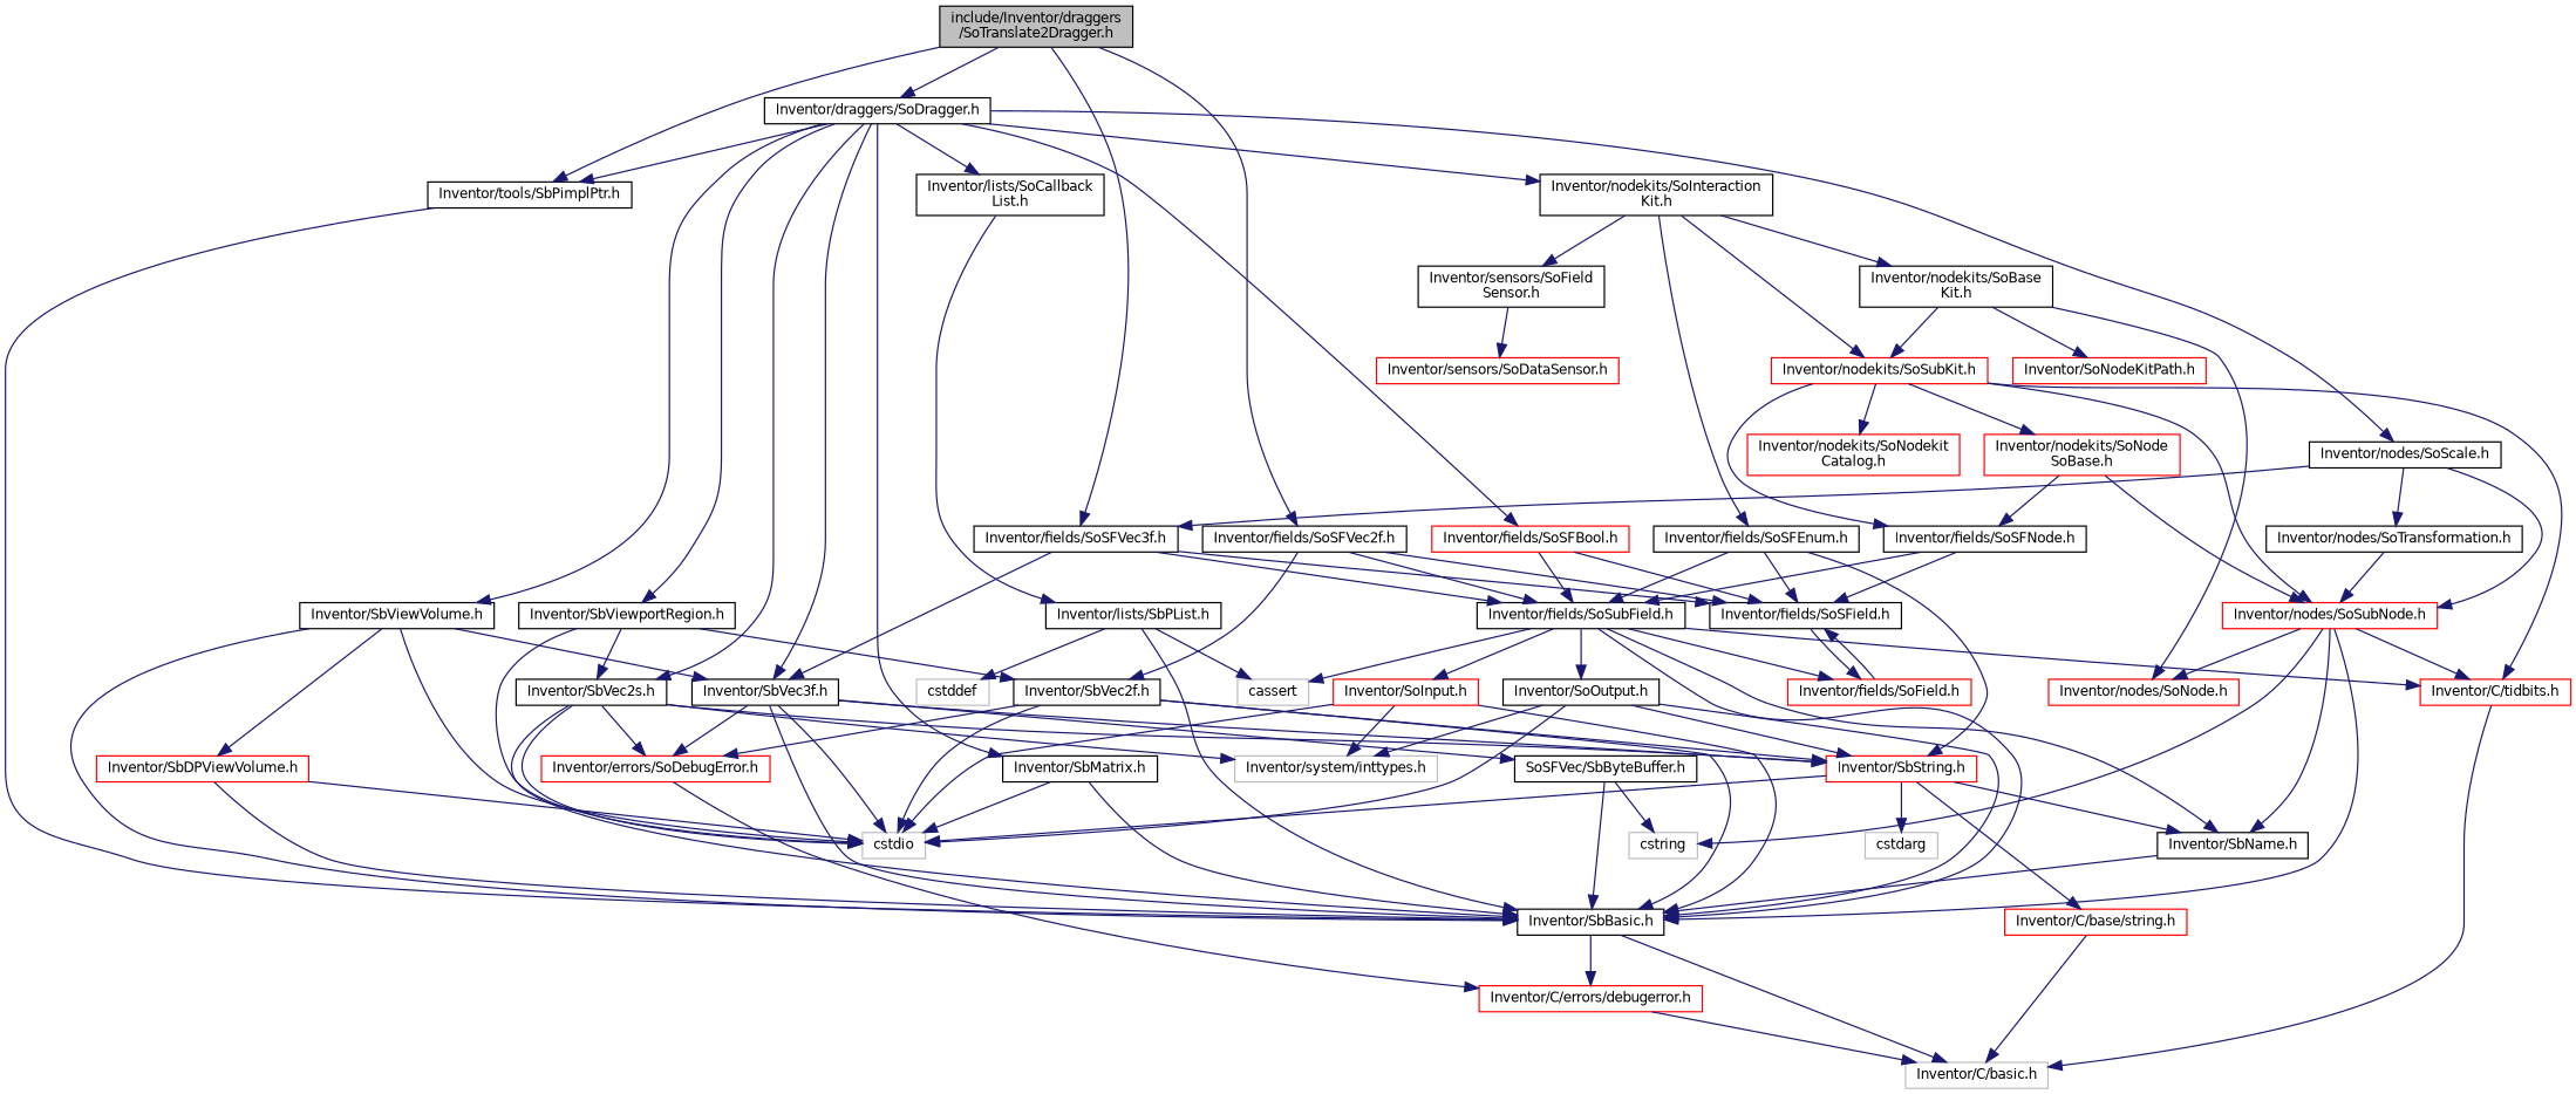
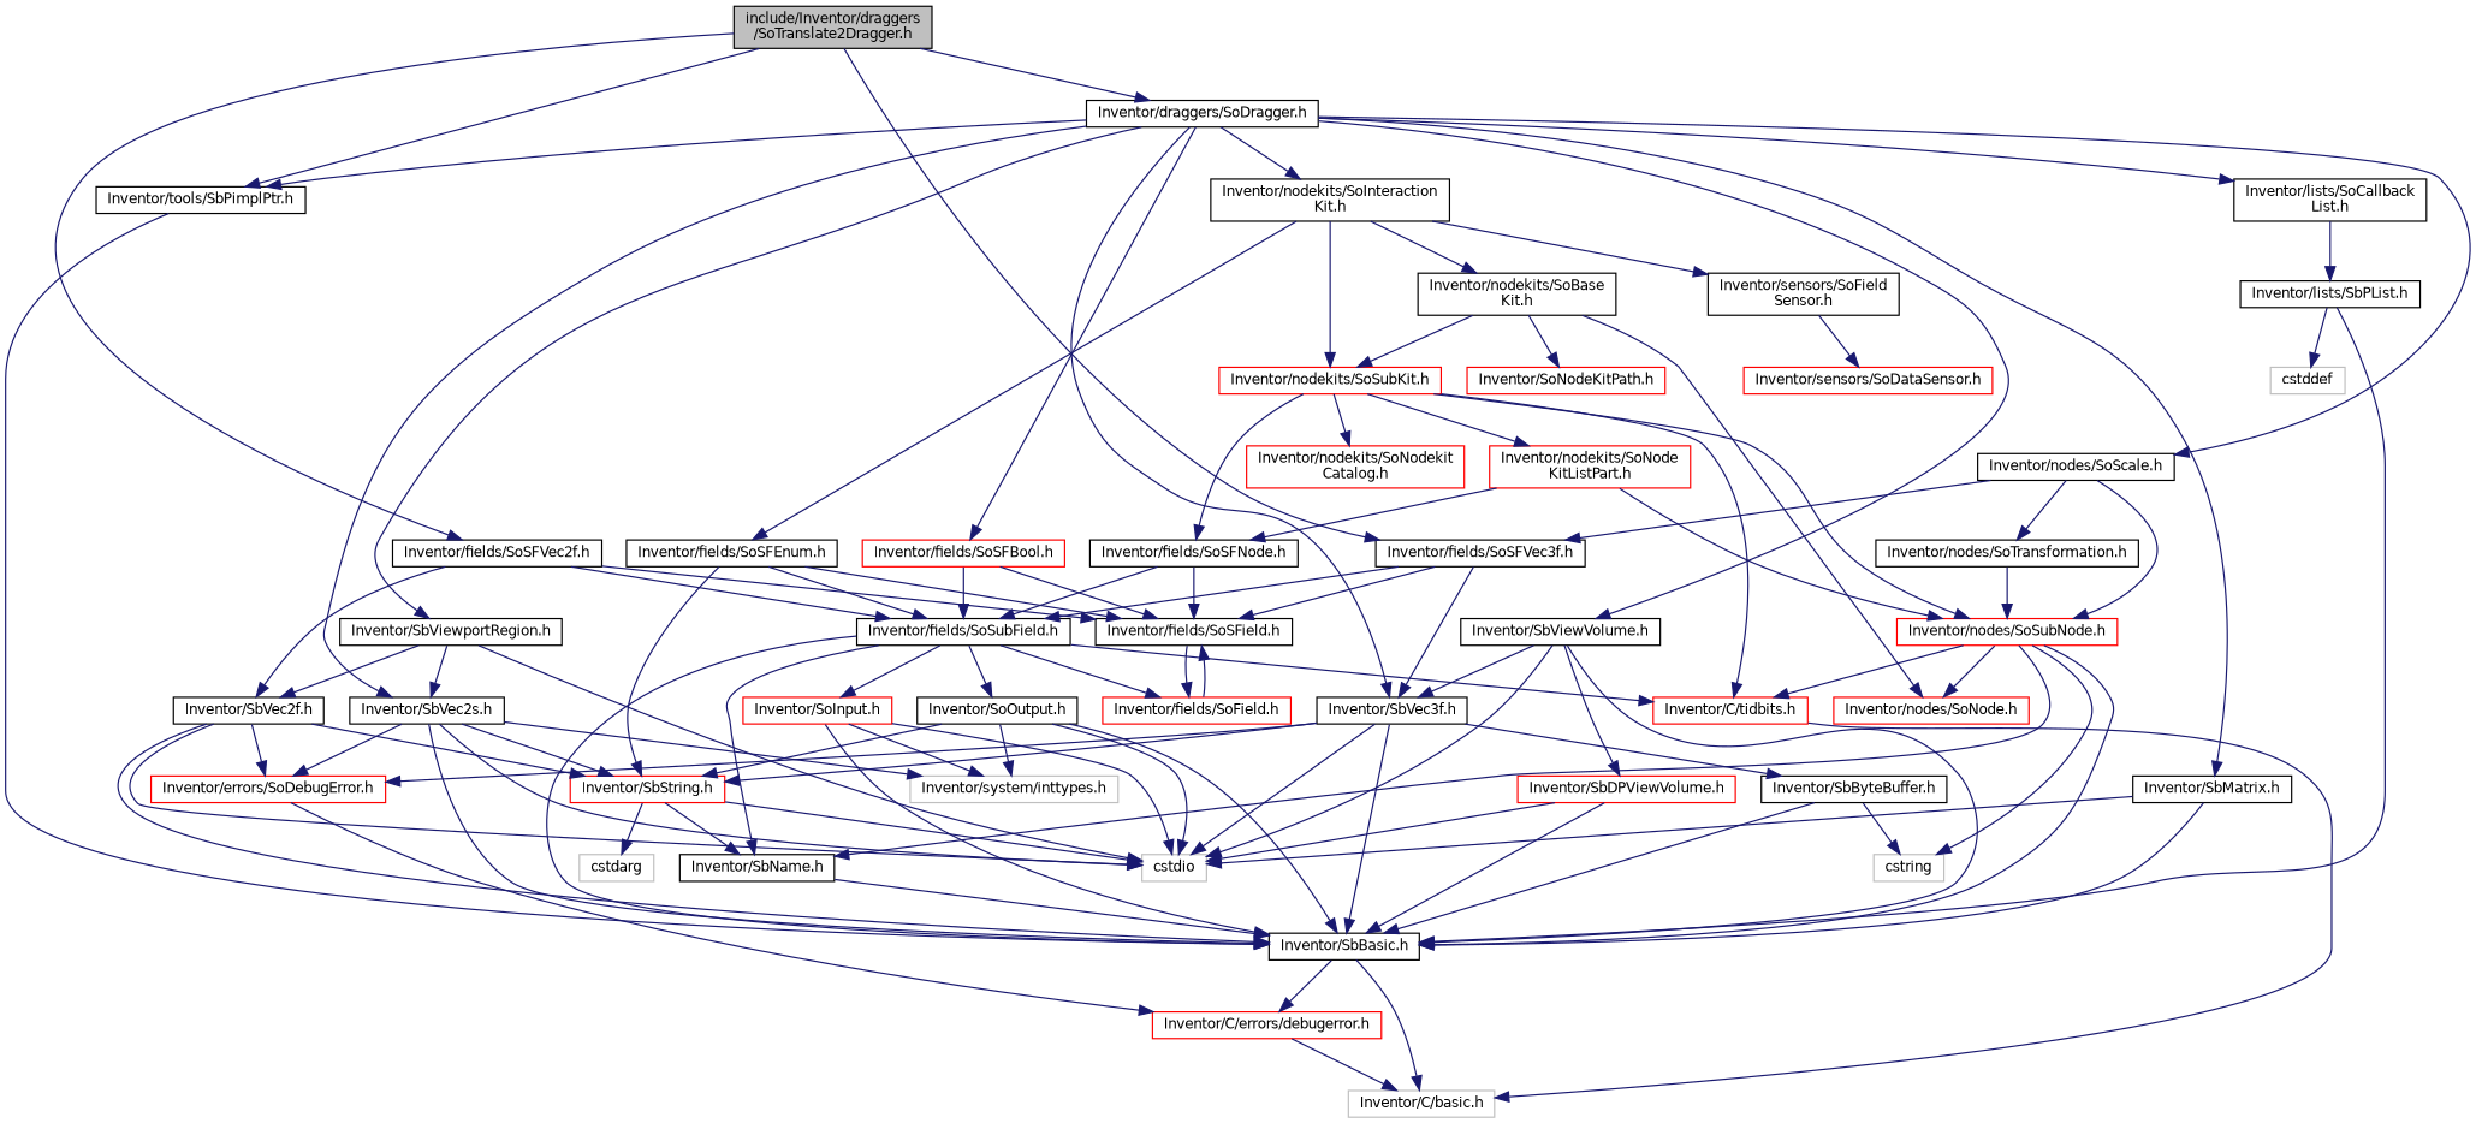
  digraph {
    node [color=black fillcolor=white fontname=Helvetica fontsize=10 shape=record style=filled]
    edge [color=midnightblue fontname=Helvetica fontsize=10 labelfontname=Helvetica labelfontsize=10 style=solid]
    n1 [fillcolor=grey75 fontcolor=black height=0.2 label="include/Inventor/draggers\l/SoTranslate2Dragger.h" width=0.4]
    n2 [height=0.2 label="Inventor/draggers/SoDragger.h" width=0.4]
    n3 [height=0.2 label="Inventor/tools/SbPimplPtr.h" width=0.4]
    n4 [height=0.2 label="Inventor/fields/SoSFVec3f.h" width=0.4]
    n5 [height=0.2 label="Inventor/fields/SoSFVec2f.h" width=0.4]
    n6 [height=0.2 label="Inventor/nodekits/SoInteraction\lKit.h" width=0.4]
    n7 [color=red height=0.2 label="Inventor/fields/SoSFBool.h" width=0.4]
    n8 [height=0.2 label="Inventor/lists/SoCallback\lList.h" width=0.4]
    n9 [height=0.2 label="Inventor/SbMatrix.h" width=0.4]
    n10 [height=0.2 label="Inventor/SbVec3f.h" width=0.4]
    n11 [height=0.2 label="Inventor/SbVec2s.h" width=0.4]
    n12 [height=0.2 label="Inventor/SbViewVolume.h" width=0.4]
    n13 [height=0.2 label="Inventor/SbViewportRegion.h" width=0.4]
    n14 [height=0.2 label="Inventor/nodes/SoScale.h" width=0.4]
    n15 [height=0.2 label="Inventor/SbBasic.h" width=0.4]
    n16 [height=0.2 label="Inventor/fields/SoSField.h" width=0.4]
    n17 [height=0.2 label="Inventor/fields/SoSubField.h" width=0.4]
    n18 [height=0.2 label="Inventor/SbVec2f.h" width=0.4]
    n19 [color=red height=0.2 label="Inventor/nodekits/SoSubKit.h" width=0.4]
    n20 [height=0.2 label="Inventor/nodekits/SoBase\lKit.h" width=0.4]
    n21 [height=0.2 label="Inventor/fields/SoSFEnum.h" width=0.4]
    n22 [height=0.2 label="Inventor/sensors/SoField\lSensor.h" width=0.4]
    n23 [height=0.2 label="Inventor/lists/SbPList.h" width=0.4]
    n24 [color=grey75 height=0.2 label=cstdio width=0.4]
    n25 [color=red height=0.2 label="Inventor/SbString.h" width=0.4]
-   n26 [height=0.2 label="SoSFVec/SbByteBuffer.h" width=0.4]
+   n26 [height=0.2 label="Inventor/SbByteBuffer.h" width=0.4]
    n27 [color=red height=0.2 label="Inventor/errors/SoDebugError.h" width=0.4]
    n28 [color=grey75 height=0.2 label="Inventor/system/inttypes.h" width=0.4]
    n29 [color=red height=0.2 label="Inventor/SbDPViewVolume.h" width=0.4]
    n30 [color=red height=0.2 label="Inventor/nodes/SoSubNode.h" width=0.4]
    n31 [height=0.2 label="Inventor/nodes/SoTransformation.h" width=0.4]
    n32 [color=red height=0.2 label="Inventor/C/tidbits.h" width=0.4]
    n33 [height=0.2 label="Inventor/fields/SoSFNode.h" width=0.4]
    n34 [color=red height=0.2 label="Inventor/nodekits/SoNodekit\lCatalog.h" width=0.4]
-   n35 [color=red height=0.2 label="Inventor/nodekits/SoNode\lSoBase.h" width=0.4]
+   n35 [color=red height=0.2 label="Inventor/nodekits/SoNode\lKitListPart.h" width=0.4]
    n36 [color=red height=0.2 label="Inventor/nodes/SoNode.h" width=0.4]
    n37 [color=red height=0.2 label="Inventor/SoNodeKitPath.h" width=0.4]
    n38 [color=red height=0.2 label="Inventor/sensors/SoDataSensor.h" width=0.4]
    n39 [color=grey75 height=0.2 label=cstring width=0.4]
    n40 [height=0.2 label="Inventor/SbName.h" width=0.4]
    n41 [color=grey75 height=0.2 label="Inventor/C/basic.h" width=0.4]
    n42 [color=red height=0.2 label="Inventor/C/errors/debugerror.h" width=0.4]
    n43 [color=red height=0.2 label="Inventor/fields/SoField.h" width=0.4]
-   n44 [color=grey75 height=0.2 label=cassert width=0.4]
    n45 [color=red height=0.2 label="Inventor/SoInput.h" width=0.4]
    n46 [height=0.2 label="Inventor/SoOutput.h" width=0.4]
    n47 [color=grey75 height=0.2 label=cstdarg width=0.4]
-   n48 [color=red height=0.2 label="Inventor/C/base/string.h" width=0.4]
    n49 [color=grey75 height=0.2 label=cstddef width=0.4]
    n1 -> n2
    n1 -> n3
    n1 -> n4
    n1 -> n5
    n2 -> n3
    n2 -> n6
    n2 -> n7
    n2 -> n8
    n2 -> n9
    n2 -> n10
    n2 -> n11
    n2 -> n12
    n2 -> n13
    n2 -> n14
    n3 -> n15
    n4 -> n10
    n4 -> n16
    n4 -> n17
    n5 -> n16
    n5 -> n17
    n5 -> n18
    n6 -> n19
    n6 -> n20
    n6 -> n21
    n6 -> n22
    n7 -> n16
    n7 -> n17
    n8 -> n23
    n9 -> n15
    n9 -> n24
    n10 -> n15
    n10 -> n24
    n10 -> n25
    n10 -> n26
    n10 -> n27
    n11 -> n15
    n11 -> n24
    n11 -> n25
    n11 -> n27
    n11 -> n28
    n12 -> n10
    n12 -> n15
    n12 -> n24
    n12 -> n29
    n13 -> n11
    n13 -> n18
    n13 -> n24
    n14 -> n4
    n14 -> n30
    n14 -> n31
    n15 -> n41
    n15 -> n42
    n16 -> n43
    n17 -> n15
    n17 -> n32
    n17 -> n40
    n17 -> n43
-   n17 -> n44
    n17 -> n45
    n17 -> n46
    n18 -> n15
    n18 -> n24
    n18 -> n25
    n18 -> n27
    n19 -> n30
    n19 -> n32
    n19 -> n33
    n19 -> n34
    n19 -> n35
    n20 -> n19
    n20 -> n36
    n20 -> n37
    n21 -> n16
    n21 -> n17
    n21 -> n25
    n22 -> n38
    n23 -> n15
-   n23 -> n44
    n23 -> n49
    n25 -> n24
    n25 -> n40
    n25 -> n47
-   n25 -> n48
    n26 -> n15
    n26 -> n39
    n27 -> n42
    n29 -> n15
    n29 -> n24
    n30 -> n15
    n30 -> n32
    n30 -> n36
    n30 -> n39
    n30 -> n40
    n31 -> n30
    n32 -> n41
    n33 -> n16
    n33 -> n17
    n35 -> n30
    n35 -> n33
    n40 -> n15
    n42 -> n41
    n43 -> n16
    n45 -> n15
    n45 -> n24
    n45 -> n28
    n46 -> n15
    n46 -> n24
    n46 -> n25
    n46 -> n28
-   n48 -> n41
  }
